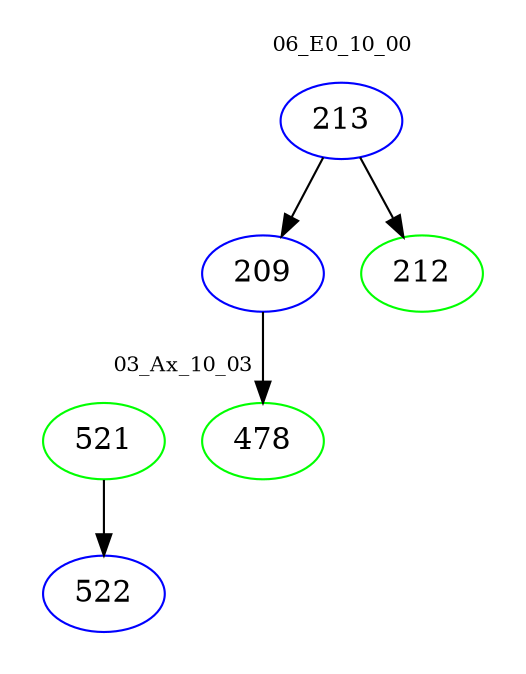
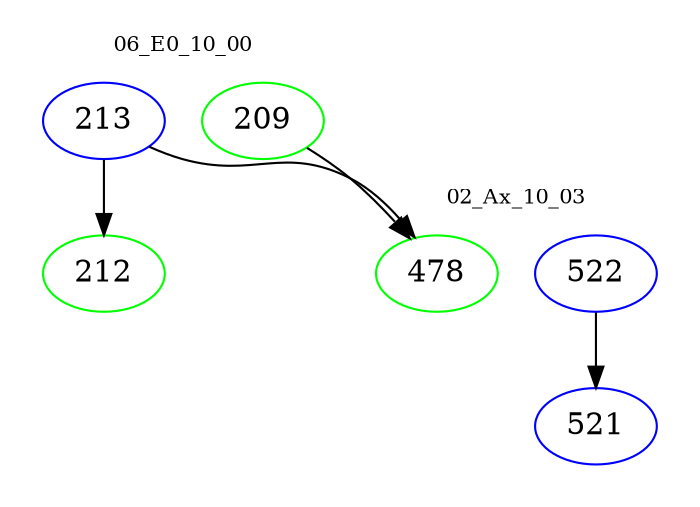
  digraph {
    node [color=green]
    edge [color=black]
    n1 [color=blue label=522]
    n2 [label=478]
-   n3 [label=521]
+   n3 [color=blue label=521]
    n4 [color=blue label=213]
-   n5 [color=blue label=209]
+   n5 [label=209]
    n6 [label=212]
    subgraph cluster_1 {
      color=white
      fontsize=10
-     label="03_Ax_10_03"
+     label="02_Ax_10_03"
      n1
      n2
      n3
    }
    subgraph cluster_2 {
      color=white
      fontsize=10
      label="06_E0_10_00"
      n4
      n5
      n6
    }
-   n3 -> n1
-   n4 -> n5
+   n1 -> n3
+   n4 -> n2
    n4 -> n6
    n5 -> n2
  }
